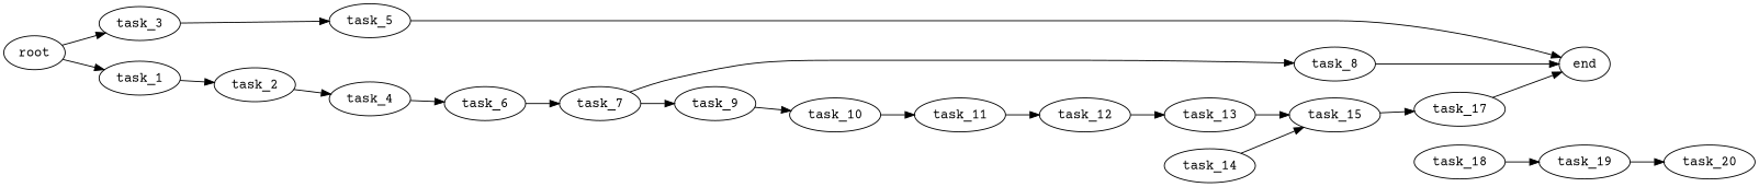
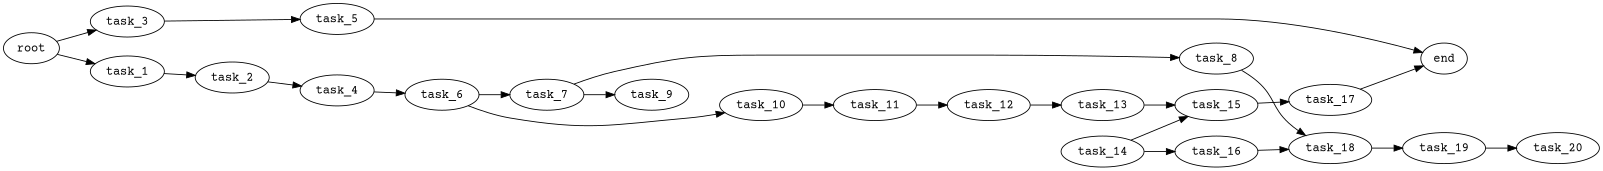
  digraph {
    fontname="Courier Prime"
    rankdir=LR
    node [fontname="Courier Prime"]
    edge [fontname="Courier Prime"]
    root
    task_1
    task_3
    task_2
    task_4
    task_5
    task_6
    end
    task_7
    task_8
    task_9
    task_10
    task_11
    task_12
    task_13
    task_15
    task_14
+   task_16
    task_17
    task_18
    task_19
    task_20
    root -> task_1
    root -> task_3
    task_1 -> task_2
    task_3 -> task_5
    task_2 -> task_4
    task_4 -> task_6
    task_5 -> end
    task_6 -> task_7
    task_7 -> task_8
    task_7 -> task_9
-   task_8 -> end
-   task_9 -> task_10
+   task_8 -> task_18
+   task_6 -> task_10
    task_10 -> task_11
    task_11 -> task_12
    task_12 -> task_13
    task_13 -> task_15
    task_15 -> task_17
    task_14 -> task_15
+   task_14 -> task_16
+   task_16 -> task_18
    task_17 -> end
    task_18 -> task_19
    task_19 -> task_20
  }
